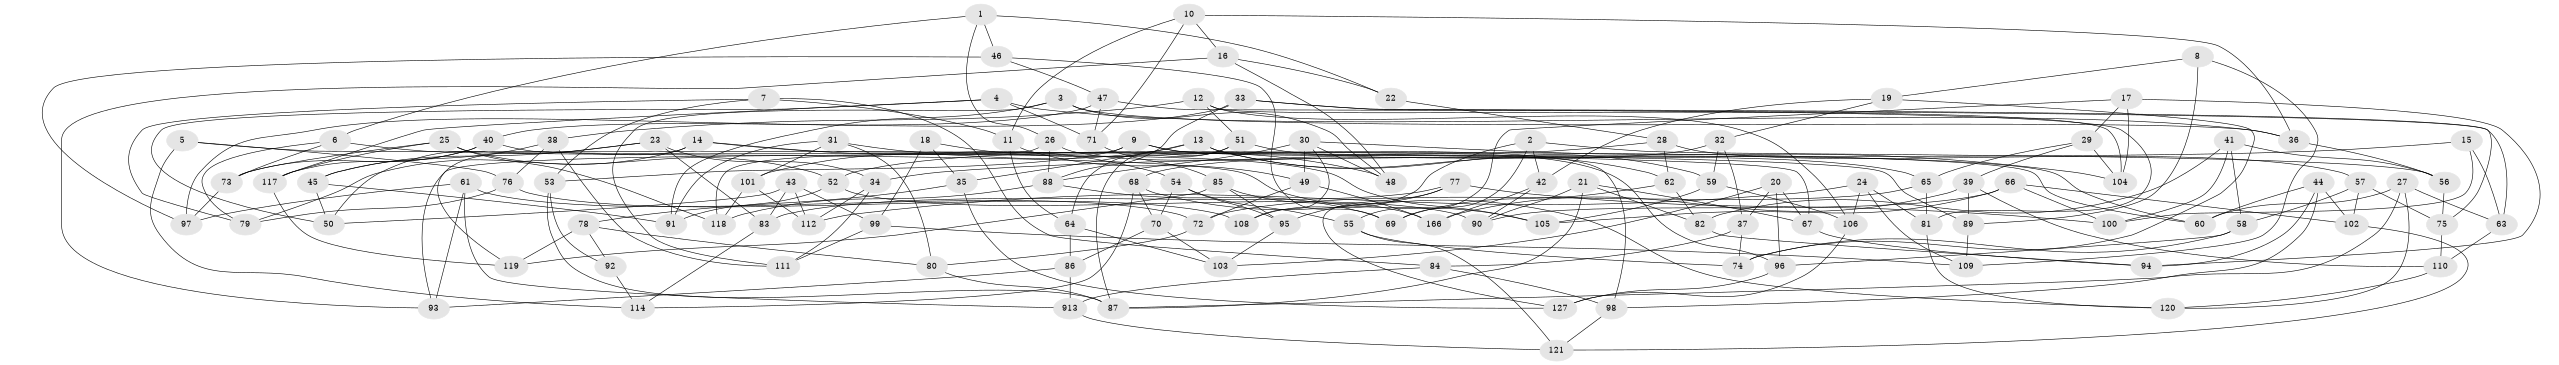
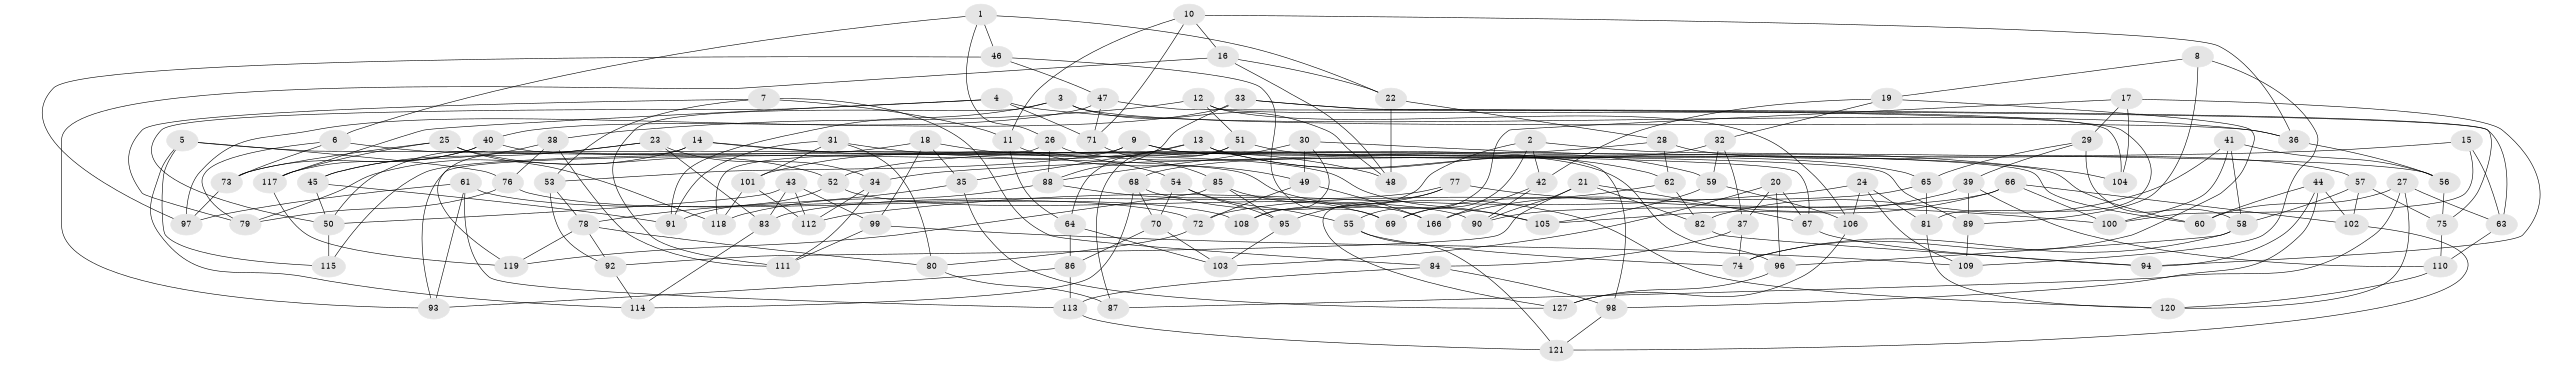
  graph {
    node [color=gray90 style=filled]
    1
    6
    22
    26
    46
    73
    79
    105
    48
    28
    93
    96
    88
    69
    47
    97
    2
    42
    56
    108
    90
    n22 [label=166]
    75
    3
    36
    91
    111
    4
    50
    71
    117
+   115
    85
    119
    5
    67
    76
    114
    94
    7
    11
    53
    84
    49
    64
    92
    87
    98
-   113 [label=913]
+   113
    8
    19
    89
    109
    32
    74
    9
    60
    118
    121
    10
    16
    72
    103
    86
    12
    38
    51
    104
    106
    45
    65
    n72 [label=127]
    13
    35
    59
    62
    101
    78
    82
    112
    14
    54
    55
    70
    95
    15
    34
    63
    100
    110
    17
    29
    39
    18
    99
    37
    68
    20
    21
    52
    57
    23
    83
    24
    81
    120
    25
    27
    58
    102
    30
    31
    80
    33
    40
    41
    43
    44
    61
    66
    77
    1 -- 6
    1 -- 22
    1 -- 26
    1 -- 46
    6 -- 73
    6 -- 79
    6 -- 105
-   30 -- 48
+   22 -- 48
    22 -- 28
    26 -- 93
    26 -- 96
    26 -- 88
    46 -- 69
    46 -- 47
    46 -- 97
    73 -- 97
    28 -- 62
    28 -- 52
    28 -- 57
    96 -- n72
    88 -- 69
    88 -- 118
    47 -- 97
    47 -- 71
    47 -- 63
    2 -- 69
    2 -- 42
    2 -- 56
    2 -- 108
    42 -- 90
    42 -- n22
    56 -- 75
    75 -- 110
    3 -- 48
    3 -- 36
    3 -- 91
    3 -- 111
    36 -- 56
    4 -- 36
    4 -- 50
    4 -- 71
    4 -- 117
+   50 -- 115
    71 -- 85
    117 -- 119
    85 -- n22
    85 -- 119
    85 -- 95
+   5 -- 115
    5 -- 67
    5 -- 76
    5 -- 114
    67 -- 94
    76 -- 79
    76 -- 108
    7 -- 79
    7 -- 11
    7 -- 53
    7 -- 84
    11 -- 49
    11 -- 64
    53 -- 92
-   53 -- 87
+   53 -- 78
    84 -- 98
    84 -- 113
    49 -- n22
    49 -- 72
    64 -- 103
    64 -- 86
    92 -- 114
    98 -- 121
    113 -- 121
    8 -- 19
    8 -- 89
    8 -- 109
    19 -- 42
    19 -- 32
    19 -- 74
    89 -- 109
    32 -- 59
    32 -- 37
    32 -- 68
    9 -- 53
    9 -- 98
    9 -- 60
    9 -- 118
    10 -- 36
    10 -- 71
    10 -- 11
    10 -- 16
    16 -- 22
    16 -- 48
    16 -- 93
    72 -- 80
    86 -- 93
    86 -- 113
    12 -- 38
    12 -- 51
    12 -- 104
    12 -- 106
    38 -- 111
    38 -- 76
    38 -- 45
    51 -- 64
    51 -- 87
    51 -- 65
    106 -- n72
    45 -- 91
    45 -- 50
    65 -- 72
    65 -- 81
    13 -- 35
    13 -- 59
    13 -- 62
    13 -- 101
    35 -- n72
    35 -- 78
    59 -- 105
    59 -- 106
    62 -- 69
    62 -- 82
    101 -- 118
    101 -- 112
    78 -- 119
    78 -- 92
    78 -- 80
    82 -- 94
    14 -- 79
    14 -- 119
    14 -- 89
    14 -- 54
    54 -- 55
    54 -- 70
    54 -- 95
    55 -- 74
    55 -- 121
    70 -- 103
    70 -- 86
    95 -- 103
    15 -- 34
    15 -- 63
    15 -- 100
    34 -- 111
    34 -- 112
    63 -- 110
    110 -- 120
    17 -- 94
    17 -- 104
    17 -- 55
    17 -- 29
-   29 -- 104
+   29 -- 58
    29 -- 65
    29 -- 39
    39 -- n22
    39 -- 89
    39 -- 110
    18 -- 48
+   18 -- 115
    18 -- 35
    18 -- 99
    99 -- 111
    99 -- 109
    37 -- 84
    37 -- 74
    68 -- 114
    68 -- 70
    68 -- 120
    20 -- 96
    20 -- 67
    20 -- 103
    20 -- 37
    21 -- 90
    21 -- 67
-   21 -- 87
+   21 -- 92
    21 -- 82
    52 -- 90
    52 -- 91
    57 -- 75
    57 -- 58
    57 -- 102
    23 -- 50
    23 -- 45
    23 -- 34
    23 -- 83
    83 -- 114
    24 -- 109
    24 -- 106
    24 -- 112
    24 -- 81
    81 -- 120
    25 -- 73
    25 -- 117
    25 -- 118
    25 -- 52
    27 -- 87
    27 -- 60
    27 -- 63
    27 -- 120
    58 -- 96
    58 -- 74
    102 -- 121
    30 -- 88
    30 -- 108
    30 -- 49
    30 -- 104
    31 -- 105
    31 -- 91
    31 -- 101
    31 -- 80
    80 -- 87
    33 -- 88
    33 -- 75
    33 -- 81
    33 -- 40
    40 -- 73
    40 -- 117
    40 -- 60
    41 -- 56
    41 -- 82
    41 -- 100
    41 -- 58
    43 -- 50
    43 -- 112
    43 -- 99
    43 -- 83
    44 -- 94
    44 -- 98
    44 -- 60
    44 -- 102
    61 -- 93
    61 -- 97
    61 -- 113
    61 -- 72
    66 -- 105
    66 -- 90
    66 -- 100
    66 -- 102
    77 -- n72
    77 -- 95
    77 -- 100
    77 -- 83
  }
